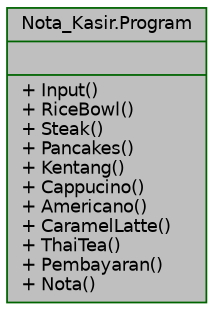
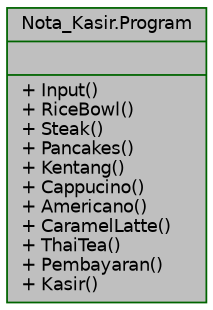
  digraph {
-   n1 [color=darkgreen fillcolor=grey75 fontcolor=black fontname=Helvetica fontsize=10 height=0.2 label="{Nota_Kasir.Program\n||+ Input()\l+ RiceBowl()\l+ Steak()\l+ Pancakes()\l+ Kentang()\l+ Cappucino()\l+ Americano()\l+ CaramelLatte()\l+ ThaiTea()\l+ Pembayaran()\l+ Nota()\l}" shape=record style=filled width=0.4]
+   n1 [color=darkgreen fillcolor=grey75 fontcolor=black fontname=Helvetica fontsize=10 height=0.2 label="{Nota_Kasir.Program\n||+ Input()\l+ RiceBowl()\l+ Steak()\l+ Pancakes()\l+ Kentang()\l+ Cappucino()\l+ Americano()\l+ CaramelLatte()\l+ ThaiTea()\l+ Pembayaran()\l+ Kasir()\l}" shape=record style=filled width=0.4]
  }
